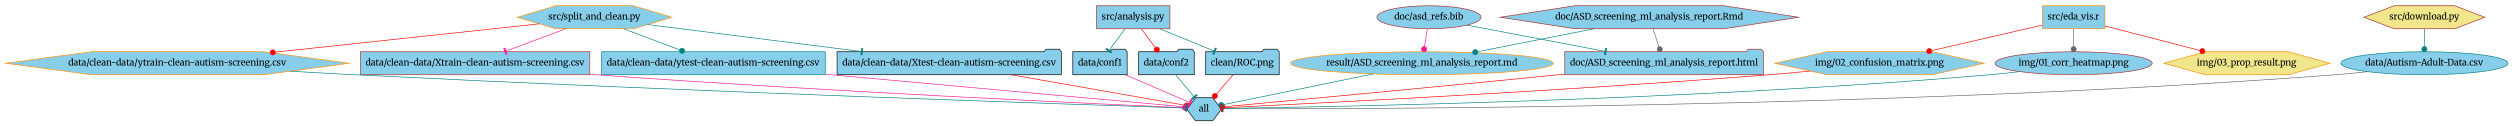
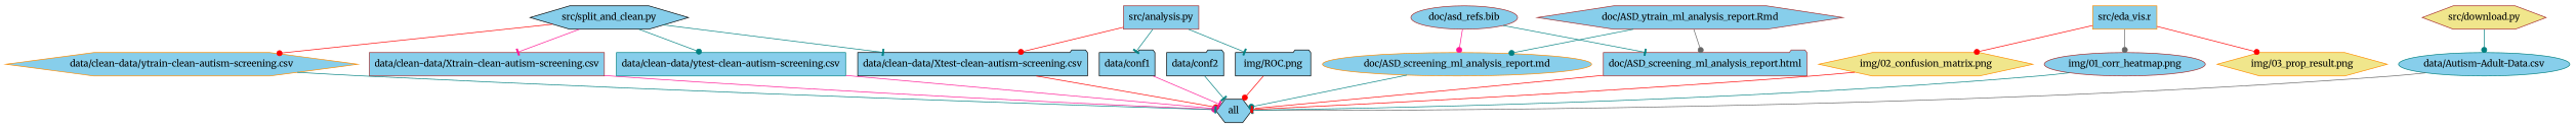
  digraph {
    fontname=Merriweather
    node [color=brown fillcolor=skyblue fontname=Merriweather shape=hexagon style=filled]
    edge [arrowhead=dot color=teal fontname=Merriweather]
    n1 [color=black label=all]
    n2 [color=teal label="data/Autism-Adult-Data.csv" shape=ellipse]
    n3 [color=black label="data/clean-data/Xtest-clean-autism-screening.csv" shape=folder]
    n4 [label="data/clean-data/Xtrain-clean-autism-screening.csv" shape=box]
    n5 [color=teal label="data/clean-data/ytest-clean-autism-screening.csv" shape=box]
    n6 [color=darkorange label="data/clean-data/ytrain-clean-autism-screening.csv"]
    n7 [color=black label="data/conf1" shape=folder]
    n8 [color=black label="data/conf2" shape=folder]
-   n9 [label="doc/ASD_screening_ml_analysis_report.Rmd"]
+   n9 [label="doc/ASD_ytrain_ml_analysis_report.Rmd"]
    n10 [label="doc/ASD_screening_ml_analysis_report.html" shape=folder]
-   n11 [color=darkorange label="result/ASD_screening_ml_analysis_report.md" shape=ellipse]
+   n11 [color=darkorange label="doc/ASD_screening_ml_analysis_report.md" shape=ellipse]
    n12 [label="doc/asd_refs.bib" shape=ellipse]
    n13 [label="img/01_corr_heatmap.png" shape=ellipse]
-   n14 [color=darkorange label="img/02_confusion_matrix.png"]
+   n14 [color=darkorange fillcolor=khaki label="img/02_confusion_matrix.png"]
    n15 [color=darkorange fillcolor=khaki label="img/03_prop_result.png"]
-   n16 [color=black label="clean/ROC.png" shape=folder]
+   n16 [color=black label="img/ROC.png" shape=folder]
    n17 [label="src/analysis.py" shape=box]
    n18 [fillcolor=khaki label="src/download.py"]
    n19 [color=darkorange label="src/eda_vis.r" shape=box]
-   n20 [color=darkorange label="src/split_and_clean.py"]
+   n20 [color=black label="src/split_and_clean.py"]
    n2 -> n1 [arrowhead=tee color=gray40]
    n3 -> n1 [color=red]
    n4 -> n1 [color=deeppink]
    n5 -> n1 [color=deeppink]
    n6 -> n1 [arrowhead=tee]
    n7 -> n1 [arrowhead=tee color=deeppink]
    n8 -> n1 [arrowhead=tee]
    n9 -> n10 [color=gray40]
    n9 -> n11
-   n10 -> n1 [color=red]
+   n10 -> n1 [arrowhead=tee color=red]
    n11 -> n1
    n12 -> n10 [arrowhead=tee]
    n12 -> n11 [color=deeppink]
    n13 -> n1 [arrowhead=tee]
    n14 -> n1 [arrowhead=tee color=red]
    n16 -> n1 [color=red]
    n17 -> n7 [arrowhead=tee]
-   n17 -> n8 [color=red]
+   n17 -> n3 [color=red]
    n17 -> n16 [arrowhead=tee]
    n18 -> n2
    n19 -> n13 [color=gray40]
    n19 -> n14 [color=red]
    n19 -> n15 [color=red]
    n20 -> n3 [arrowhead=tee]
    n20 -> n4 [arrowhead=tee color=deeppink]
    n20 -> n5
    n20 -> n6 [color=red]
  }
